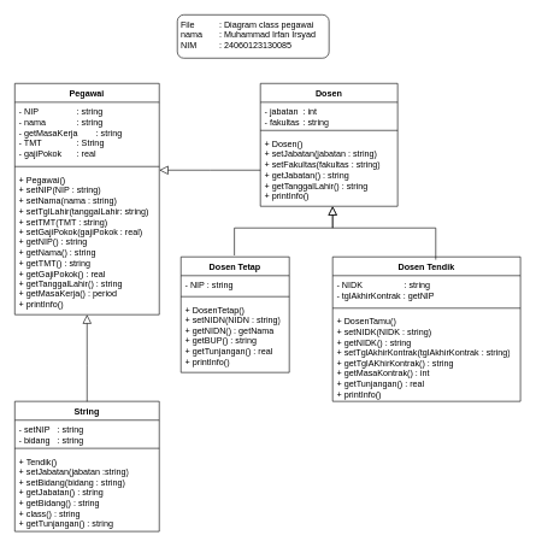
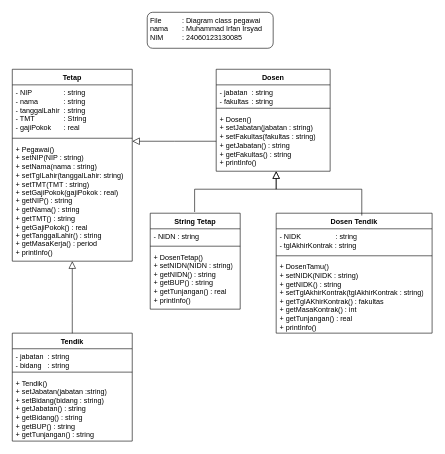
  <mxCell id="0" />
  <mxCell id="1" parent="0" />
  <mxCell id="2" value="" style="endArrow=block;endSize=10;endFill=0;shadow=0;strokeWidth=1;rounded=0;curved=0;edgeStyle=elbowEdgeStyle;elbow=vertical;entryX=0.5;entryY=1;entryDx=0;entryDy=0;entryPerimeter=0;" parent="1" target="6" edge="1"><mxGeometry width="160" relative="1" as="geometry"><mxPoint x="120" y="565" as="sourcePoint" /><mxPoint x="130" y="435" as="targetPoint" /><Array as="points"><mxPoint x="100" y="505" /><mxPoint x="220" y="475" /></Array></mxGeometry></mxCell>
- <mxCell id="3" value="Pegawai" style="swimlane;fontStyle=1;align=center;verticalAlign=top;childLayout=stackLayout;horizontal=1;startSize=26;horizontalStack=0;resizeParent=1;resizeParentMax=0;resizeLast=0;collapsible=1;marginBottom=0;whiteSpace=wrap;html=1;" vertex="1" parent="1"><mxGeometry x="20" y="115" width="200" height="320" as="geometry" /></mxCell>
- <mxCell id="4" value="- NIP&lt;span style=&quot;white-space: pre;&quot;&gt;&#09;&lt;span style=&quot;white-space: pre;&quot;&gt;&#09;&lt;/span&gt;&lt;/span&gt;: string&lt;div&gt;- nama&lt;span style=&quot;white-space: pre;&quot;&gt;&#09;&lt;span style=&quot;white-space: pre;&quot;&gt;&#09;&lt;/span&gt;&lt;/span&gt;: string&lt;/div&gt;&lt;div&gt;- getMasaKerja&lt;span style=&quot;white-space: pre;&quot;&gt;&#09;&lt;/span&gt;: string&lt;/div&gt;&lt;div&gt;- TMT&lt;span style=&quot;white-space: pre;&quot;&gt;&#09;&lt;/span&gt;&lt;span style=&quot;white-space: pre;&quot;&gt;&#09;&lt;/span&gt;: String&lt;/div&gt;&lt;div&gt;- gajiPokok&lt;span style=&quot;white-space: pre;&quot;&gt;&#09;&lt;/span&gt;: real&lt;/div&gt;" style="text;strokeColor=none;fillColor=none;align=left;verticalAlign=top;spacingLeft=4;spacingRight=4;overflow=hidden;rotatable=0;points=[[0,0.5],[1,0.5]];portConstraint=eastwest;whiteSpace=wrap;html=1;" vertex="1" parent="3"><mxGeometry y="26" width="200" height="84" as="geometry" /></mxCell>
+ <mxCell id="3" value="Tetap" style="swimlane;fontStyle=1;align=center;verticalAlign=top;childLayout=stackLayout;horizontal=1;startSize=26;horizontalStack=0;resizeParent=1;resizeParentMax=0;resizeLast=0;collapsible=1;marginBottom=0;whiteSpace=wrap;html=1;" vertex="1" parent="1"><mxGeometry x="20" y="115" width="200" height="320" as="geometry" /></mxCell>
+ <mxCell id="4" value="- NIP&lt;span style=&quot;white-space: pre;&quot;&gt;&#09;&lt;span style=&quot;white-space: pre;&quot;&gt;&#09;&lt;/span&gt;&lt;/span&gt;: string&lt;div&gt;- nama&lt;span style=&quot;white-space: pre;&quot;&gt;&#09;&lt;span style=&quot;white-space: pre;&quot;&gt;&#09;&lt;/span&gt;&lt;/span&gt;: string&lt;/div&gt;&lt;div&gt;- tanggalLahir&lt;span style=&quot;white-space: pre;&quot;&gt;&#09;&lt;/span&gt;: string&lt;/div&gt;&lt;div&gt;- TMT&lt;span style=&quot;white-space: pre;&quot;&gt;&#09;&lt;/span&gt;&lt;span style=&quot;white-space: pre;&quot;&gt;&#09;&lt;/span&gt;: String&lt;/div&gt;&lt;div&gt;- gajiPokok&lt;span style=&quot;white-space: pre;&quot;&gt;&#09;&lt;/span&gt;: real&lt;/div&gt;" style="text;strokeColor=none;fillColor=none;align=left;verticalAlign=top;spacingLeft=4;spacingRight=4;overflow=hidden;rotatable=0;points=[[0,0.5],[1,0.5]];portConstraint=eastwest;whiteSpace=wrap;html=1;" vertex="1" parent="3"><mxGeometry y="26" width="200" height="84" as="geometry" /></mxCell>
  <mxCell id="5" value="" style="line;strokeWidth=1;fillColor=none;align=left;verticalAlign=middle;spacingTop=-1;spacingLeft=3;spacingRight=3;rotatable=0;labelPosition=right;points=[];portConstraint=eastwest;strokeColor=inherit;" vertex="1" parent="3"><mxGeometry y="110" width="200" height="10" as="geometry" /></mxCell>
  <mxCell id="6" value="+ Pegawai()&lt;div&gt;+ setNIP(NIP : string)&lt;/div&gt;&lt;div&gt;+ setNama(nama : string)&lt;/div&gt;&lt;div&gt;+ setTglLahir(tanggalLahir: string)&lt;/div&gt;&lt;div&gt;+ setTMT(TMT : string)&lt;/div&gt;&lt;div&gt;+ setGajiPokok(gajiPokok : real)&lt;/div&gt;&lt;div&gt;+ getNIP() : string&lt;/div&gt;&lt;div&gt;+ getNama() : string&lt;/div&gt;&lt;div&gt;+ getTMT() : string&lt;/div&gt;&lt;div&gt;+ getGajiPokok() : real&lt;/div&gt;&lt;div&gt;+ getTanggalLahir() : string&lt;/div&gt;&lt;div&gt;+ getMasaKerja() : period&lt;/div&gt;&lt;div&gt;+ printInfo()&lt;/div&gt;" style="text;strokeColor=none;fillColor=none;align=left;verticalAlign=top;spacingLeft=4;spacingRight=4;overflow=hidden;rotatable=0;points=[[0,0.5],[1,0.5]];portConstraint=eastwest;whiteSpace=wrap;html=1;" vertex="1" parent="3"><mxGeometry y="120" width="200" height="200" as="geometry" /></mxCell>
  <mxCell id="7" value="Dosen" style="swimlane;fontStyle=1;align=center;verticalAlign=top;childLayout=stackLayout;horizontal=1;startSize=26;horizontalStack=0;resizeParent=1;resizeParentMax=0;resizeLast=0;collapsible=1;marginBottom=0;whiteSpace=wrap;html=1;" vertex="1" parent="1"><mxGeometry x="360" y="115" width="190" height="170" as="geometry" /></mxCell>
- <mxCell id="8" value="- jabatan&lt;span style=&quot;white-space: pre;&quot;&gt;&#09;&lt;/span&gt;: int&lt;div&gt;- fakultas&lt;span style=&quot;white-space: pre;&quot;&gt;&#09;&lt;/span&gt;: string&lt;/div&gt;" style="text;strokeColor=none;fillColor=none;align=left;verticalAlign=top;spacingLeft=4;spacingRight=4;overflow=hidden;rotatable=0;points=[[0,0.5],[1,0.5]];portConstraint=eastwest;whiteSpace=wrap;html=1;" vertex="1" parent="7"><mxGeometry y="26" width="190" height="34" as="geometry" /></mxCell>
+ <mxCell id="8" value="- jabatan&lt;span style=&quot;white-space: pre;&quot;&gt;&#09;&lt;/span&gt;: string&lt;div&gt;- fakultas&lt;span style=&quot;white-space: pre;&quot;&gt;&#09;&lt;/span&gt;: string&lt;/div&gt;" style="text;strokeColor=none;fillColor=none;align=left;verticalAlign=top;spacingLeft=4;spacingRight=4;overflow=hidden;rotatable=0;points=[[0,0.5],[1,0.5]];portConstraint=eastwest;whiteSpace=wrap;html=1;" vertex="1" parent="7"><mxGeometry y="26" width="190" height="34" as="geometry" /></mxCell>
  <mxCell id="9" value="" style="line;strokeWidth=1;fillColor=none;align=left;verticalAlign=middle;spacingTop=-1;spacingLeft=3;spacingRight=3;rotatable=0;labelPosition=right;points=[];portConstraint=eastwest;strokeColor=inherit;" vertex="1" parent="7"><mxGeometry y="60" width="190" height="10" as="geometry" /></mxCell>
- <mxCell id="10" value="+ Dosen()&lt;div&gt;+ setJabatan(jabatan : string)&lt;/div&gt;&lt;div&gt;+ setFakultas(fakultas : string)&lt;/div&gt;&lt;div&gt;+ getJabatan() : string&lt;/div&gt;&lt;div&gt;+ getTanggalLahir() : string&lt;/div&gt;&lt;div&gt;+ printInfo()&lt;/div&gt;" style="text;strokeColor=none;fillColor=none;align=left;verticalAlign=top;spacingLeft=4;spacingRight=4;overflow=hidden;rotatable=0;points=[[0,0.5],[1,0.5]];portConstraint=eastwest;whiteSpace=wrap;html=1;" vertex="1" parent="7"><mxGeometry y="70" width="190" height="100" as="geometry" /></mxCell>
- <mxCell id="11" value="Dosen Tetap" style="swimlane;fontStyle=1;align=center;verticalAlign=top;childLayout=stackLayout;horizontal=1;startSize=26;horizontalStack=0;resizeParent=1;resizeParentMax=0;resizeLast=0;collapsible=1;marginBottom=0;whiteSpace=wrap;html=1;" vertex="1" parent="1"><mxGeometry x="250" y="355" width="150" height="160" as="geometry" /></mxCell>
- <mxCell id="12" value="- NIP : string" style="text;strokeColor=none;fillColor=none;align=left;verticalAlign=top;spacingLeft=4;spacingRight=4;overflow=hidden;rotatable=0;points=[[0,0.5],[1,0.5]];portConstraint=eastwest;whiteSpace=wrap;html=1;" vertex="1" parent="11"><mxGeometry y="26" width="150" height="24" as="geometry" /></mxCell>
+ <mxCell id="10" value="+ Dosen()&lt;div&gt;+ setJabatan(jabatan : string)&lt;/div&gt;&lt;div&gt;+ setFakultas(fakultas : string)&lt;/div&gt;&lt;div&gt;+ getJabatan() : string&lt;/div&gt;&lt;div&gt;+ getFakultas() : string&lt;/div&gt;&lt;div&gt;+ printInfo()&lt;/div&gt;" style="text;strokeColor=none;fillColor=none;align=left;verticalAlign=top;spacingLeft=4;spacingRight=4;overflow=hidden;rotatable=0;points=[[0,0.5],[1,0.5]];portConstraint=eastwest;whiteSpace=wrap;html=1;" vertex="1" parent="7"><mxGeometry y="70" width="190" height="100" as="geometry" /></mxCell>
+ <mxCell id="11" value="String Tetap" style="swimlane;fontStyle=1;align=center;verticalAlign=top;childLayout=stackLayout;horizontal=1;startSize=26;horizontalStack=0;resizeParent=1;resizeParentMax=0;resizeLast=0;collapsible=1;marginBottom=0;whiteSpace=wrap;html=1;" vertex="1" parent="1"><mxGeometry x="250" y="355" width="150" height="160" as="geometry" /></mxCell>
+ <mxCell id="12" value="- NIDN : string" style="text;strokeColor=none;fillColor=none;align=left;verticalAlign=top;spacingLeft=4;spacingRight=4;overflow=hidden;rotatable=0;points=[[0,0.5],[1,0.5]];portConstraint=eastwest;whiteSpace=wrap;html=1;" vertex="1" parent="11"><mxGeometry y="26" width="150" height="24" as="geometry" /></mxCell>
  <mxCell id="13" value="" style="line;strokeWidth=1;fillColor=none;align=left;verticalAlign=middle;spacingTop=-1;spacingLeft=3;spacingRight=3;rotatable=0;labelPosition=right;points=[];portConstraint=eastwest;strokeColor=inherit;" vertex="1" parent="11"><mxGeometry y="50" width="150" height="10" as="geometry" /></mxCell>
- <mxCell id="14" value="+ DosenTetap()&lt;div&gt;+ setNIDN(NIDN : string)&lt;/div&gt;&lt;div&gt;+ getNIDN() : getNama&lt;/div&gt;&lt;div&gt;+ getBUP() : string&lt;/div&gt;&lt;div&gt;+ getTunjangan() : real&lt;/div&gt;&lt;div&gt;+ printInfo()&amp;nbsp;&lt;/div&gt;" style="text;strokeColor=none;fillColor=none;align=left;verticalAlign=top;spacingLeft=4;spacingRight=4;overflow=hidden;rotatable=0;points=[[0,0.5],[1,0.5]];portConstraint=eastwest;whiteSpace=wrap;html=1;" vertex="1" parent="11"><mxGeometry y="60" width="150" height="100" as="geometry" /></mxCell>
+ <mxCell id="14" value="+ DosenTetap()&lt;div&gt;+ setNIDN(NIDN : string)&lt;/div&gt;&lt;div&gt;+ getNIDN() : string&lt;/div&gt;&lt;div&gt;+ getBUP() : string&lt;/div&gt;&lt;div&gt;+ getTunjangan() : real&lt;/div&gt;&lt;div&gt;+ printInfo()&amp;nbsp;&lt;/div&gt;" style="text;strokeColor=none;fillColor=none;align=left;verticalAlign=top;spacingLeft=4;spacingRight=4;overflow=hidden;rotatable=0;points=[[0,0.5],[1,0.5]];portConstraint=eastwest;whiteSpace=wrap;html=1;" vertex="1" parent="11"><mxGeometry y="60" width="150" height="100" as="geometry" /></mxCell>
  <mxCell id="15" value="Dosen Tendik" style="swimlane;fontStyle=1;align=center;verticalAlign=top;childLayout=stackLayout;horizontal=1;startSize=26;horizontalStack=0;resizeParent=1;resizeParentMax=0;resizeLast=0;collapsible=1;marginBottom=0;whiteSpace=wrap;html=1;" vertex="1" parent="1"><mxGeometry x="460" y="355" width="260" height="200" as="geometry" /></mxCell>
- <mxCell id="16" value="- NIDK &lt;span style=&quot;white-space: pre;&quot;&gt;&#09;&lt;/span&gt;&lt;span style=&quot;white-space: pre;&quot;&gt;&#09;&lt;/span&gt;&amp;nbsp; &amp;nbsp; : string&lt;div&gt;- tglAkhirKontrak : getNIP&lt;/div&gt;" style="text;strokeColor=none;fillColor=none;align=left;verticalAlign=top;spacingLeft=4;spacingRight=4;overflow=hidden;rotatable=0;points=[[0,0.5],[1,0.5]];portConstraint=eastwest;whiteSpace=wrap;html=1;" vertex="1" parent="15"><mxGeometry y="26" width="260" height="40" as="geometry" /></mxCell>
+ <mxCell id="16" value="- NIDK &lt;span style=&quot;white-space: pre;&quot;&gt;&#09;&lt;/span&gt;&lt;span style=&quot;white-space: pre;&quot;&gt;&#09;&lt;/span&gt;&amp;nbsp; &amp;nbsp; : string&lt;div&gt;- tglAkhirKontrak : string&lt;/div&gt;" style="text;strokeColor=none;fillColor=none;align=left;verticalAlign=top;spacingLeft=4;spacingRight=4;overflow=hidden;rotatable=0;points=[[0,0.5],[1,0.5]];portConstraint=eastwest;whiteSpace=wrap;html=1;" vertex="1" parent="15"><mxGeometry y="26" width="260" height="40" as="geometry" /></mxCell>
  <mxCell id="17" value="" style="line;strokeWidth=1;fillColor=none;align=left;verticalAlign=middle;spacingTop=-1;spacingLeft=3;spacingRight=3;rotatable=0;labelPosition=right;points=[];portConstraint=eastwest;strokeColor=inherit;" vertex="1" parent="15"><mxGeometry y="66" width="260" height="10" as="geometry" /></mxCell>
- <mxCell id="18" value="+ DosenTamu()&lt;div&gt;+ setNIDK(NIDK : string)&lt;/div&gt;&lt;div&gt;+ getNIDK() : string&lt;/div&gt;&lt;div&gt;+ setTglAkhirKontrak(tglAkhirKontrak : string)&lt;/div&gt;&lt;div&gt;+ getTglAKhirKontrak() : string&lt;/div&gt;&lt;div&gt;+ getMasaKontrak() : int&lt;/div&gt;&lt;div&gt;+ getTunjangan() : real&lt;/div&gt;&lt;div&gt;+ printInfo()&lt;/div&gt;" style="text;strokeColor=none;fillColor=none;align=left;verticalAlign=top;spacingLeft=4;spacingRight=4;overflow=hidden;rotatable=0;points=[[0,0.5],[1,0.5]];portConstraint=eastwest;whiteSpace=wrap;html=1;" vertex="1" parent="15"><mxGeometry y="76" width="260" height="124" as="geometry" /></mxCell>
- <mxCell id="19" value="String" style="swimlane;fontStyle=1;align=center;verticalAlign=top;childLayout=stackLayout;horizontal=1;startSize=26;horizontalStack=0;resizeParent=1;resizeParentMax=0;resizeLast=0;collapsible=1;marginBottom=0;whiteSpace=wrap;html=1;" vertex="1" parent="1"><mxGeometry x="20" y="555" width="200" height="180" as="geometry" /></mxCell>
- <mxCell id="20" value="- setNIP&lt;span style=&quot;white-space: pre;&quot;&gt;&#09;&lt;/span&gt;: string&lt;div&gt;- bidang&lt;span style=&quot;white-space: pre;&quot;&gt;&#09;&lt;/span&gt;: string&lt;/div&gt;" style="text;strokeColor=none;fillColor=none;align=left;verticalAlign=top;spacingLeft=4;spacingRight=4;overflow=hidden;rotatable=0;points=[[0,0.5],[1,0.5]];portConstraint=eastwest;whiteSpace=wrap;html=1;" vertex="1" parent="19"><mxGeometry y="26" width="200" height="34" as="geometry" /></mxCell>
+ <mxCell id="18" value="+ DosenTamu()&lt;div&gt;+ setNIDK(NIDK : string)&lt;/div&gt;&lt;div&gt;+ getNIDK() : string&lt;/div&gt;&lt;div&gt;+ setTglAkhirKontrak(tglAkhirKontrak : string)&lt;/div&gt;&lt;div&gt;+ getTglAKhirKontrak() : fakultas&lt;/div&gt;&lt;div&gt;+ getMasaKontrak() : int&lt;/div&gt;&lt;div&gt;+ getTunjangan() : real&lt;/div&gt;&lt;div&gt;+ printInfo()&lt;/div&gt;" style="text;strokeColor=none;fillColor=none;align=left;verticalAlign=top;spacingLeft=4;spacingRight=4;overflow=hidden;rotatable=0;points=[[0,0.5],[1,0.5]];portConstraint=eastwest;whiteSpace=wrap;html=1;" vertex="1" parent="15"><mxGeometry y="76" width="260" height="124" as="geometry" /></mxCell>
+ <mxCell id="19" value="Tendik" style="swimlane;fontStyle=1;align=center;verticalAlign=top;childLayout=stackLayout;horizontal=1;startSize=26;horizontalStack=0;resizeParent=1;resizeParentMax=0;resizeLast=0;collapsible=1;marginBottom=0;whiteSpace=wrap;html=1;" vertex="1" parent="1"><mxGeometry x="20" y="555" width="200" height="180" as="geometry" /></mxCell>
+ <mxCell id="20" value="- jabatan&lt;span style=&quot;white-space: pre;&quot;&gt;&#09;&lt;/span&gt;: string&lt;div&gt;- bidang&lt;span style=&quot;white-space: pre;&quot;&gt;&#09;&lt;/span&gt;: string&lt;/div&gt;" style="text;strokeColor=none;fillColor=none;align=left;verticalAlign=top;spacingLeft=4;spacingRight=4;overflow=hidden;rotatable=0;points=[[0,0.5],[1,0.5]];portConstraint=eastwest;whiteSpace=wrap;html=1;" vertex="1" parent="19"><mxGeometry y="26" width="200" height="34" as="geometry" /></mxCell>
  <mxCell id="21" value="" style="line;strokeWidth=1;fillColor=none;align=left;verticalAlign=middle;spacingTop=-1;spacingLeft=3;spacingRight=3;rotatable=0;labelPosition=right;points=[];portConstraint=eastwest;strokeColor=inherit;" vertex="1" parent="19"><mxGeometry y="60" width="200" height="10" as="geometry" /></mxCell>
- <mxCell id="22" value="+ Tendik()&lt;div&gt;+ setJabatan(jabatan :string)&lt;/div&gt;&lt;div&gt;+ setBidang(bidang : string)&lt;/div&gt;&lt;div&gt;+ getJabatan() : string&lt;/div&gt;&lt;div&gt;+ getBidang() : string&lt;/div&gt;&lt;div&gt;+ class() : string&lt;/div&gt;&lt;div&gt;+ getTunjangan() : string&lt;/div&gt;" style="text;strokeColor=none;fillColor=none;align=left;verticalAlign=top;spacingLeft=4;spacingRight=4;overflow=hidden;rotatable=0;points=[[0,0.5],[1,0.5]];portConstraint=eastwest;whiteSpace=wrap;html=1;" vertex="1" parent="19"><mxGeometry y="70" width="200" height="110" as="geometry" /></mxCell>
+ <mxCell id="22" value="+ Tendik()&lt;div&gt;+ setJabatan(jabatan :string)&lt;/div&gt;&lt;div&gt;+ setBidang(bidang : string)&lt;/div&gt;&lt;div&gt;+ getJabatan() : string&lt;/div&gt;&lt;div&gt;+ getBidang() : string&lt;/div&gt;&lt;div&gt;+ getBUP() : string&lt;/div&gt;&lt;div&gt;+ getTunjangan() : string&lt;/div&gt;" style="text;strokeColor=none;fillColor=none;align=left;verticalAlign=top;spacingLeft=4;spacingRight=4;overflow=hidden;rotatable=0;points=[[0,0.5],[1,0.5]];portConstraint=eastwest;whiteSpace=wrap;html=1;" vertex="1" parent="19"><mxGeometry y="70" width="200" height="110" as="geometry" /></mxCell>
  <mxCell id="23" value="" style="endArrow=block;endSize=10;endFill=0;shadow=0;strokeWidth=1;rounded=0;curved=0;edgeStyle=elbowEdgeStyle;elbow=horizontal;exitX=0;exitY=0.5;exitDx=0;exitDy=0;entryX=1;entryY=-0.016;entryDx=0;entryDy=0;entryPerimeter=0;exitPerimeter=0;" edge="1" parent="1" source="10"><mxGeometry width="160" relative="1" as="geometry"><mxPoint x="360" y="238.2" as="sourcePoint" /><mxPoint x="220" y="235" as="targetPoint" /><Array as="points"><mxPoint x="290" y="238.2" /><mxPoint x="400" y="208.2" /></Array></mxGeometry></mxCell>
  <mxCell id="24" value="" style="endArrow=block;endSize=10;endFill=0;shadow=0;strokeWidth=1;rounded=0;curved=0;edgeStyle=elbowEdgeStyle;elbow=vertical;exitX=0.549;exitY=0.02;exitDx=0;exitDy=0;exitPerimeter=0;" edge="1" parent="1" source="15"><mxGeometry width="160" relative="1" as="geometry"><mxPoint x="560" y="325" as="sourcePoint" /><mxPoint x="460" y="285" as="targetPoint" /><Array as="points"><mxPoint x="440" y="315" /><mxPoint x="540" y="325" /></Array></mxGeometry></mxCell>
  <mxCell id="25" value="" style="endArrow=block;endSize=10;endFill=0;shadow=0;strokeWidth=1;rounded=0;curved=0;edgeStyle=elbowEdgeStyle;elbow=vertical;exitX=0.5;exitY=0;exitDx=0;exitDy=0;" edge="1" parent="1"><mxGeometry width="160" relative="1" as="geometry"><mxPoint x="324" y="353" as="sourcePoint" /><mxPoint x="460" y="285" as="targetPoint" /><Array as="points"><mxPoint x="390" y="315" /><mxPoint x="539" y="323" /></Array></mxGeometry></mxCell>
  <mxCell id="26" value="File&lt;span style=&quot;white-space: pre;&quot;&gt;&#09;&lt;/span&gt;&lt;span style=&quot;white-space: pre;&quot;&gt;&#09;&lt;/span&gt;: Diagram class pegawai&lt;div&gt;nama &lt;span style=&quot;white-space: pre;&quot;&gt;&#09;&lt;/span&gt;: Muhammad Irfan Irsyad&lt;/div&gt;&lt;div&gt;NIM &lt;span style=&quot;white-space: pre;&quot;&gt;&#09;&lt;/span&gt;: 24060123130085&lt;/div&gt;" style="rounded=1;whiteSpace=wrap;html=1;align=left;verticalAlign=top;spacingLeft=3;" vertex="1" parent="1"><mxGeometry x="245" y="20" width="210" height="60" as="geometry" /></mxCell>
